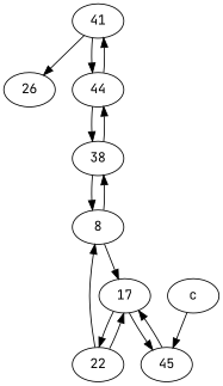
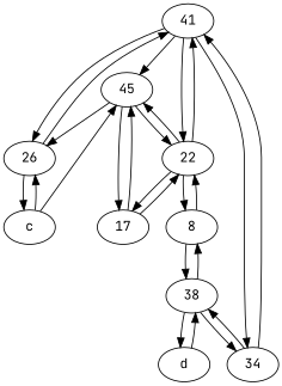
  digraph {
    fontname="JetBrains Mono"
    node [fontname="JetBrains Mono"]
    edge [fontname="JetBrains Mono"]
    41
    45
    26
-   44
+   44 [label=34]
    22
    17
    c
    n8 [label=38]
    8
+   d
+   41 -> 45
    41 -> 26
    41 -> 44
+   41 -> 22
+   45 -> 26
+   45 -> 22
    45 -> 17
+   26 -> 41
+   26 -> c
    44 -> 41
    44 -> n8
+   22 -> 41
+   22 -> 45
    22 -> 17
    22 -> 8
    17 -> 45
    17 -> 22
    c -> 45
+   c -> 26
    n8 -> 44
    n8 -> 8
-   8 -> 17
+   n8 -> d
+   8 -> 22
    8 -> n8
+   d -> n8
  }
